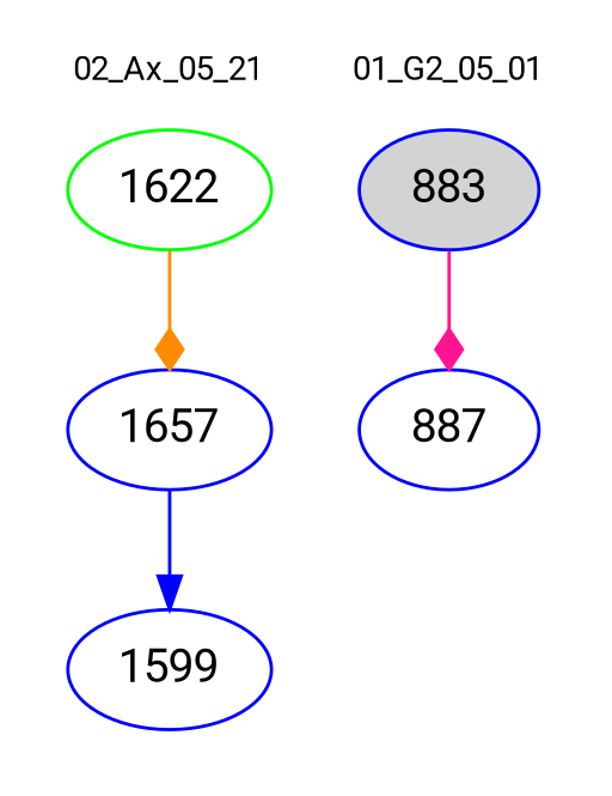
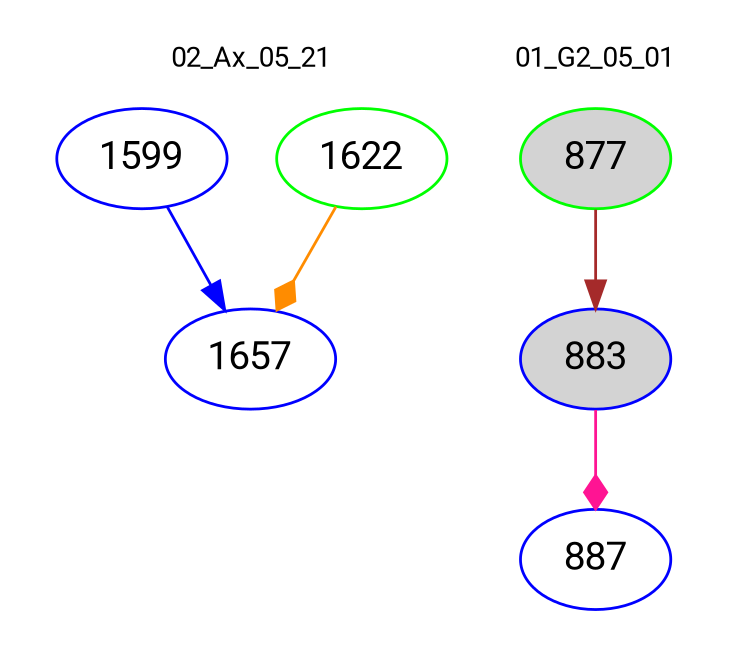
  digraph {
    fontname=Roboto
    node [color=blue fillcolor=white fontname=Roboto style=filled]
    edge [arrowhead=diamond fontname=Roboto]
    n1 [color=green label=1622]
    n2 [label=1657]
    n3 [label=1599]
+   n4 [color=green fillcolor=lightgrey label=877]
    n5 [fillcolor=lightgrey label=883]
    n6 [label=887]
    subgraph cluster_1 {
      color=white
      fontsize=10
      label="02_Ax_05_21"
      n1
      n2
      n3
    }
    subgraph cluster_2 {
      color=white
      fontsize=10
      label="01_G2_05_01"
+     n4
      n5
      n6
    }
    n1 -> n2 [color=darkorange]
-   n2 -> n3 [arrowhead=normal color=blue]
+   n3 -> n2 [arrowhead=normal color=blue]
+   n4 -> n5 [arrowhead=normal color=brown]
    n5 -> n6 [color=deeppink]
  }
